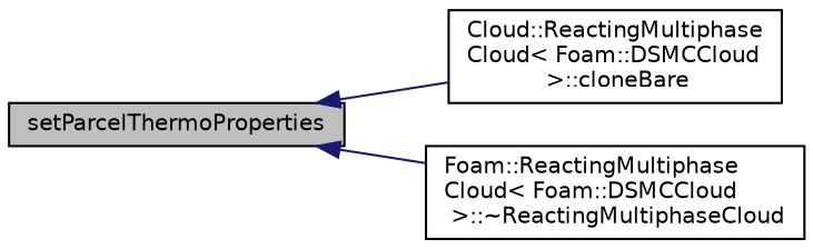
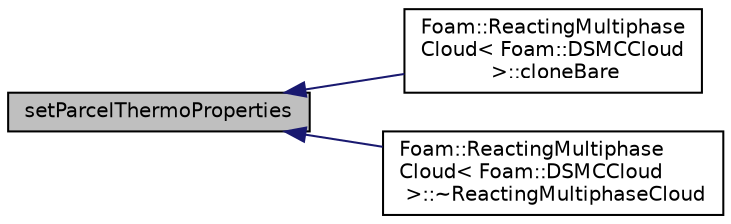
  digraph {
    rankdir=LR
    node [color=black fontname=Helvetica fontsize=10 shape=record]
    edge [color=midnightblue dir=back fontname=Helvetica fontsize=10 labelfontname=Helvetica labelfontsize=10 style=solid]
    n1 [fillcolor=grey75 fontcolor=black height=0.2 label=setParcelThermoProperties style=filled width=0.4]
-   n2 [height=0.2 label="Cloud::ReactingMultiphase\lCloud\< Foam::DSMCCloud\l \>::cloneBare" width=0.4]
+   n2 [height=0.2 label="Foam::ReactingMultiphase\lCloud\< Foam::DSMCCloud\l \>::cloneBare" width=0.4]
    n3 [height=0.2 label="Foam::ReactingMultiphase\lCloud\< Foam::DSMCCloud\l \>::~ReactingMultiphaseCloud" width=0.4]
    n1 -> n2
    n1 -> n3
  }
